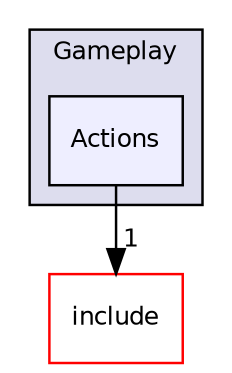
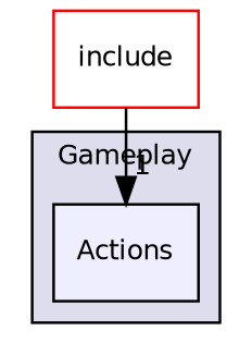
  digraph {
    compound=true
    node [fontname=Helvetica fontsize=10 shape=box style=filled]
    n1 [fillcolor="#eeeeff" label=Actions pencolor=black]
    n2 [color=red fillcolor=white label=include]
    subgraph cluster_1 {
      bgcolor="#ddddee"
      fontname=Helvetica
      fontsize=10
      label=Gameplay
      pencolor=black
      n1
    }
-   n1 -> n2 [headlabel=1 labeldistance=1.5 labelfontname=Helvetica labelfontsize=10]
+   n2 -> n1 [headlabel=1 labeldistance=1.5 labelfontname=Helvetica labelfontsize=10]
  }
